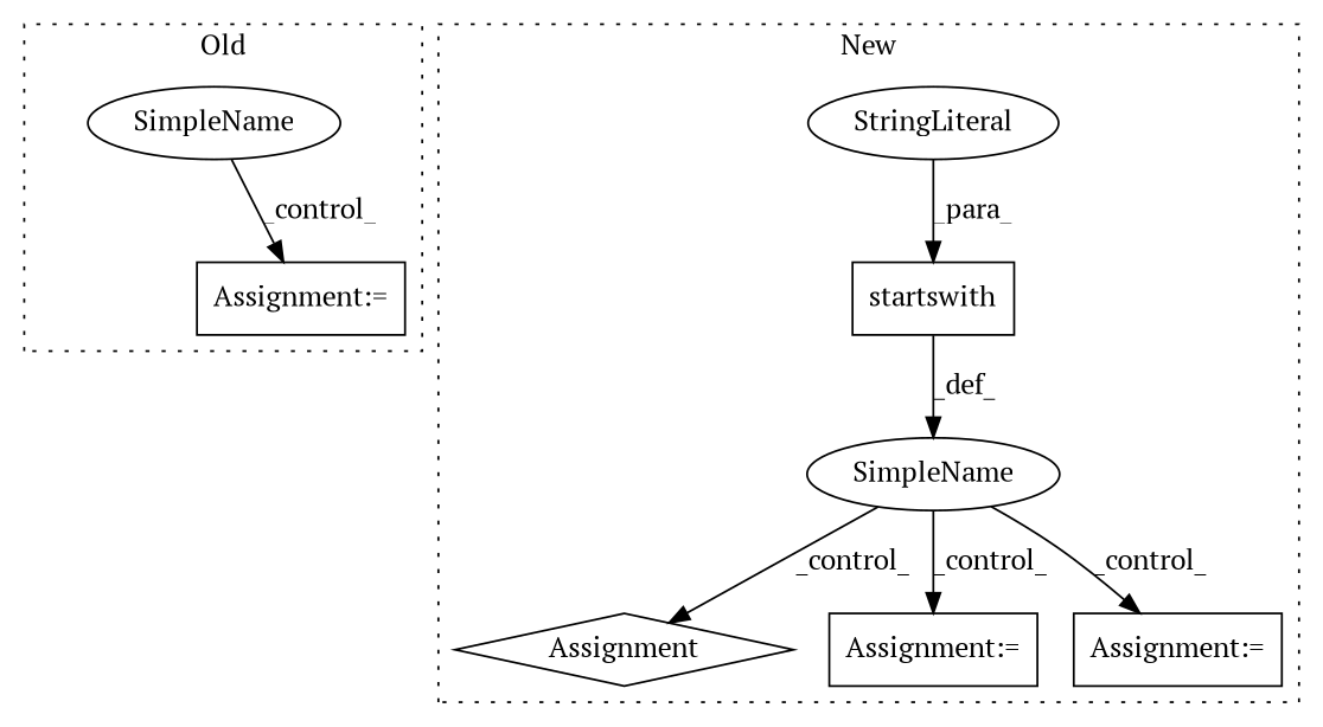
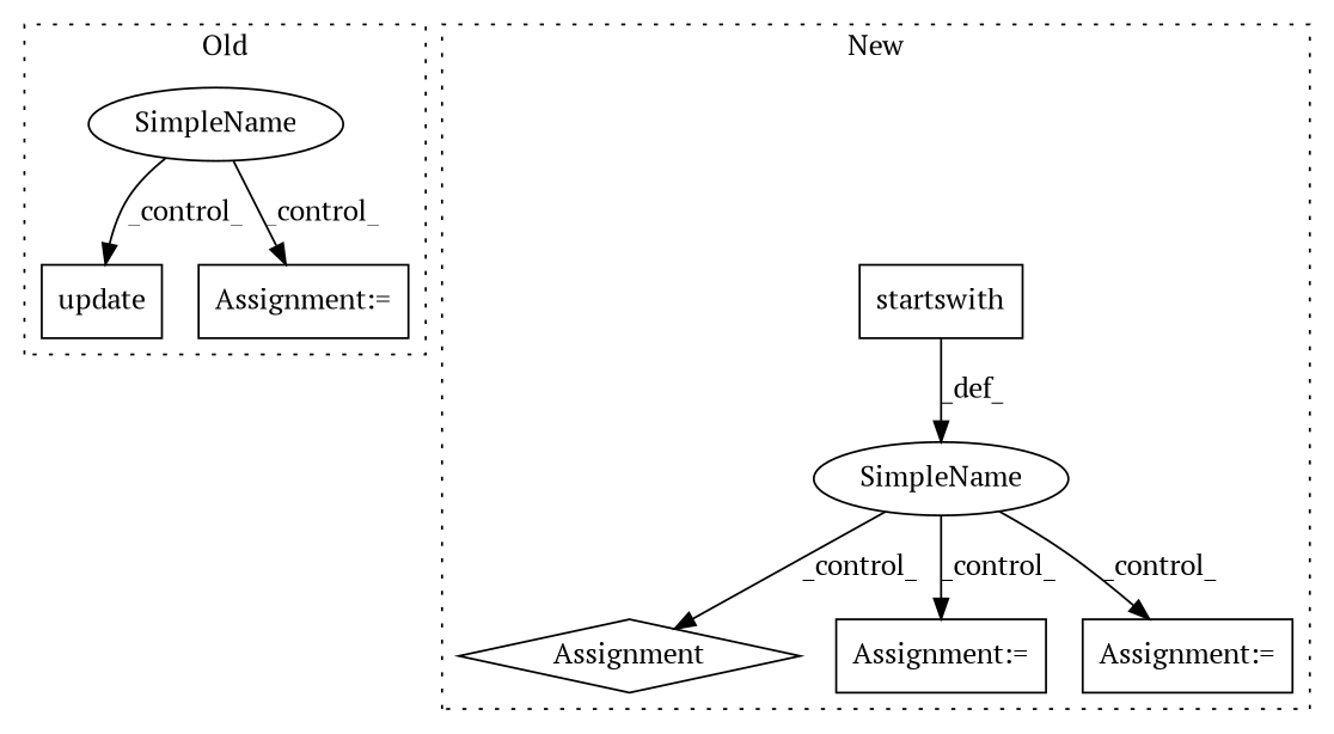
  digraph {
    fontname="PT Serif"
    node [a=7 fontname="PT Serif" shape=box]
    edge [fontname="PT Serif"]
+   n1 [a=32 l="7,1" label=update s="10524,10567"]
    n2 [a=42 label=SimpleName shape=ellipse]
    n3 [l="81,2" label="Assignment:=" s="10822,10931"]
    n4 [a=32 l="11,1" label=startswith s="10573,10589"]
    n5 [a=25 l="4,2" label=Assignment s="10790,10827" shape=diamond]
-   n6 [a=45 l=5 label=StringLiteral s=10584 shape=ellipse]
    n7 [l=1 label="Assignment:=" s=10665]
    n8 [a=42 label=SimpleName shape=ellipse]
    n9 [l=1 label="Assignment:=" s=10758]
    subgraph cluster_1 {
      label=Old
      style=dotted
+     n1
      n2
      n3
    }
    subgraph cluster_2 {
      label=New
      style=dotted
      n4
      n5
-     n6
      n7
      n8
      n9
    }
+   n2 -> n1 [label=_control_]
    n2 -> n3 [label=_control_]
    n4 -> n8 [label=_def_]
-   n6 -> n4 [label=_para_]
    n8 -> n5 [label=_control_]
    n8 -> n7 [label=_control_]
    n8 -> n9 [label=_control_]
  }
